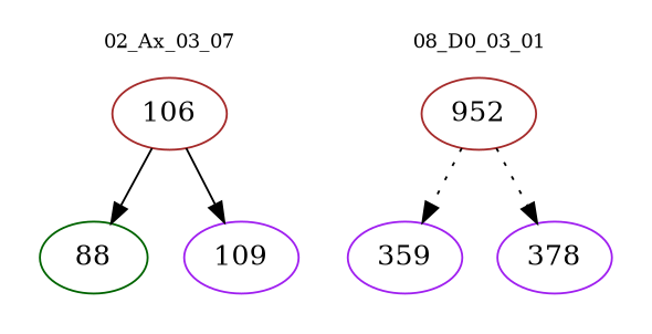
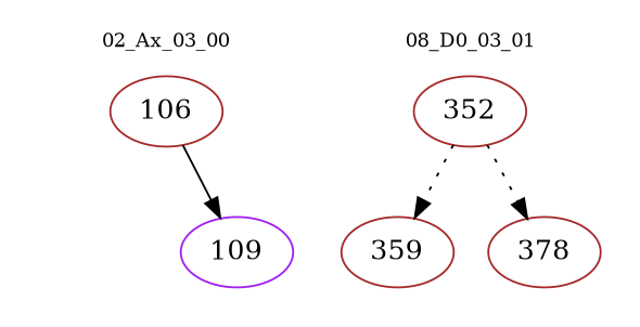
  digraph {
    node [color=purple]
    edge [color=black style=solid]
    n1 [color=brown label=106]
-   n2 [color=darkgreen label=88]
    n3 [label=109]
-   n4 [color=brown label=952]
-   n5 [label=359]
-   n6 [label=378]
+   n4 [color=brown label=352]
+   n5 [color=brown label=359]
+   n6 [color=brown label=378]
    subgraph cluster_1 {
      color=white
      fontsize=10
-     label="02_Ax_03_07"
+     label="02_Ax_03_00"
      n1
-     n2
      n3
    }
    subgraph cluster_2 {
      color=white
      fontsize=10
      label="08_D0_03_01"
      n4
      n5
      n6
    }
-   n1 -> n2
    n1 -> n3
    n4 -> n5 [style=dotted]
    n4 -> n6 [style=dotted]
  }
